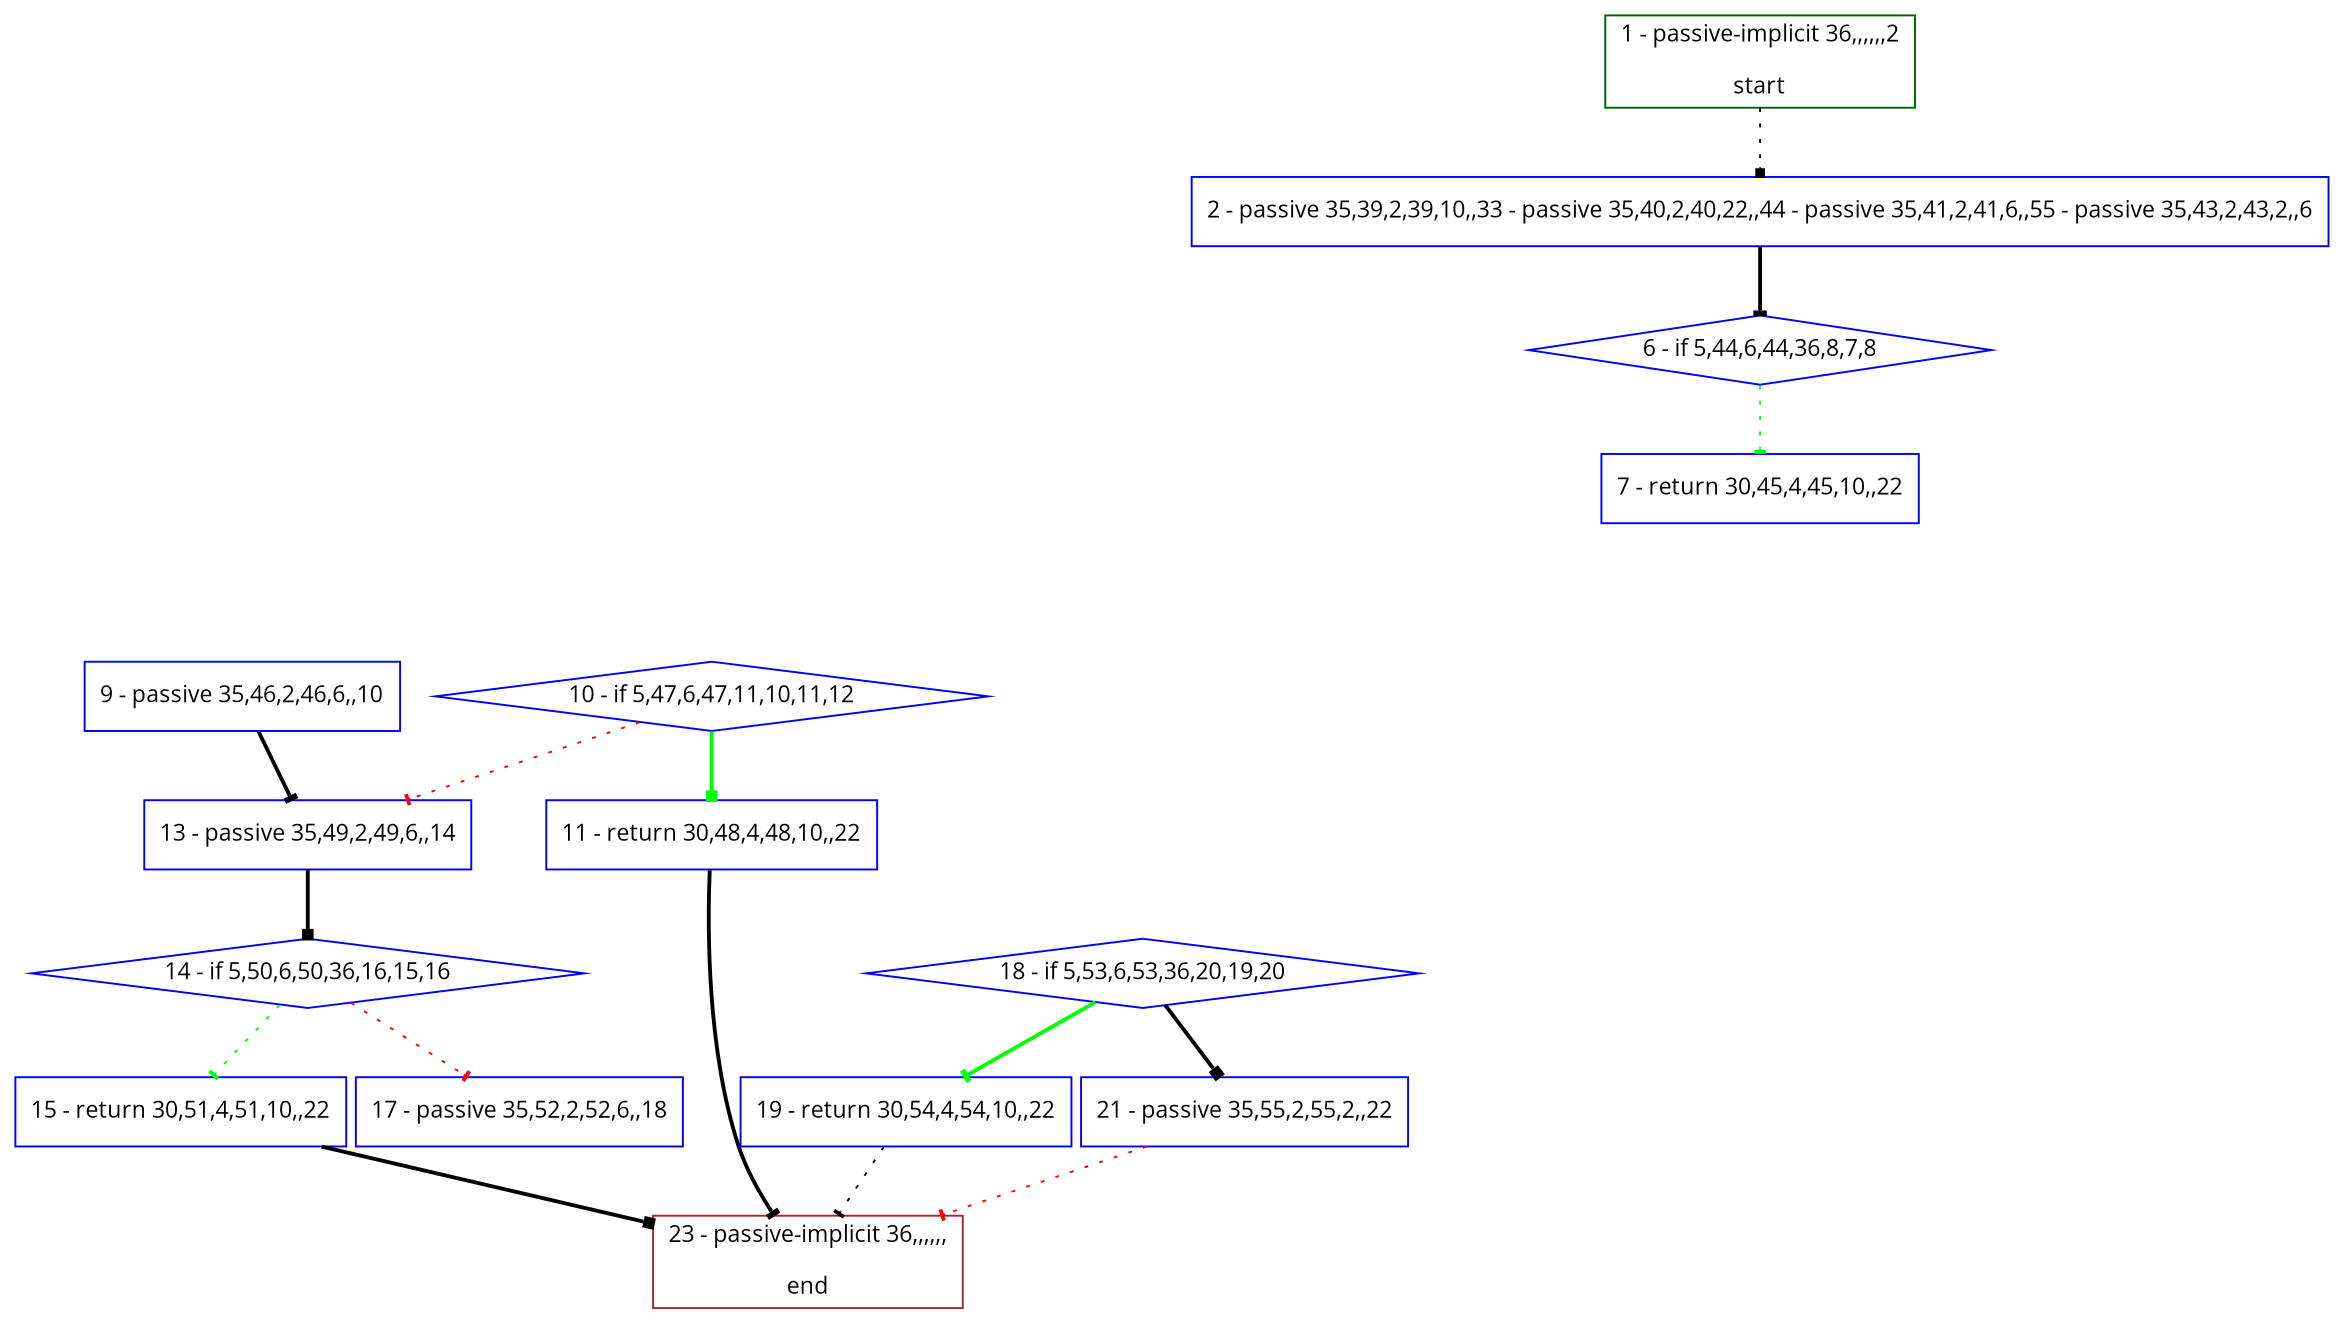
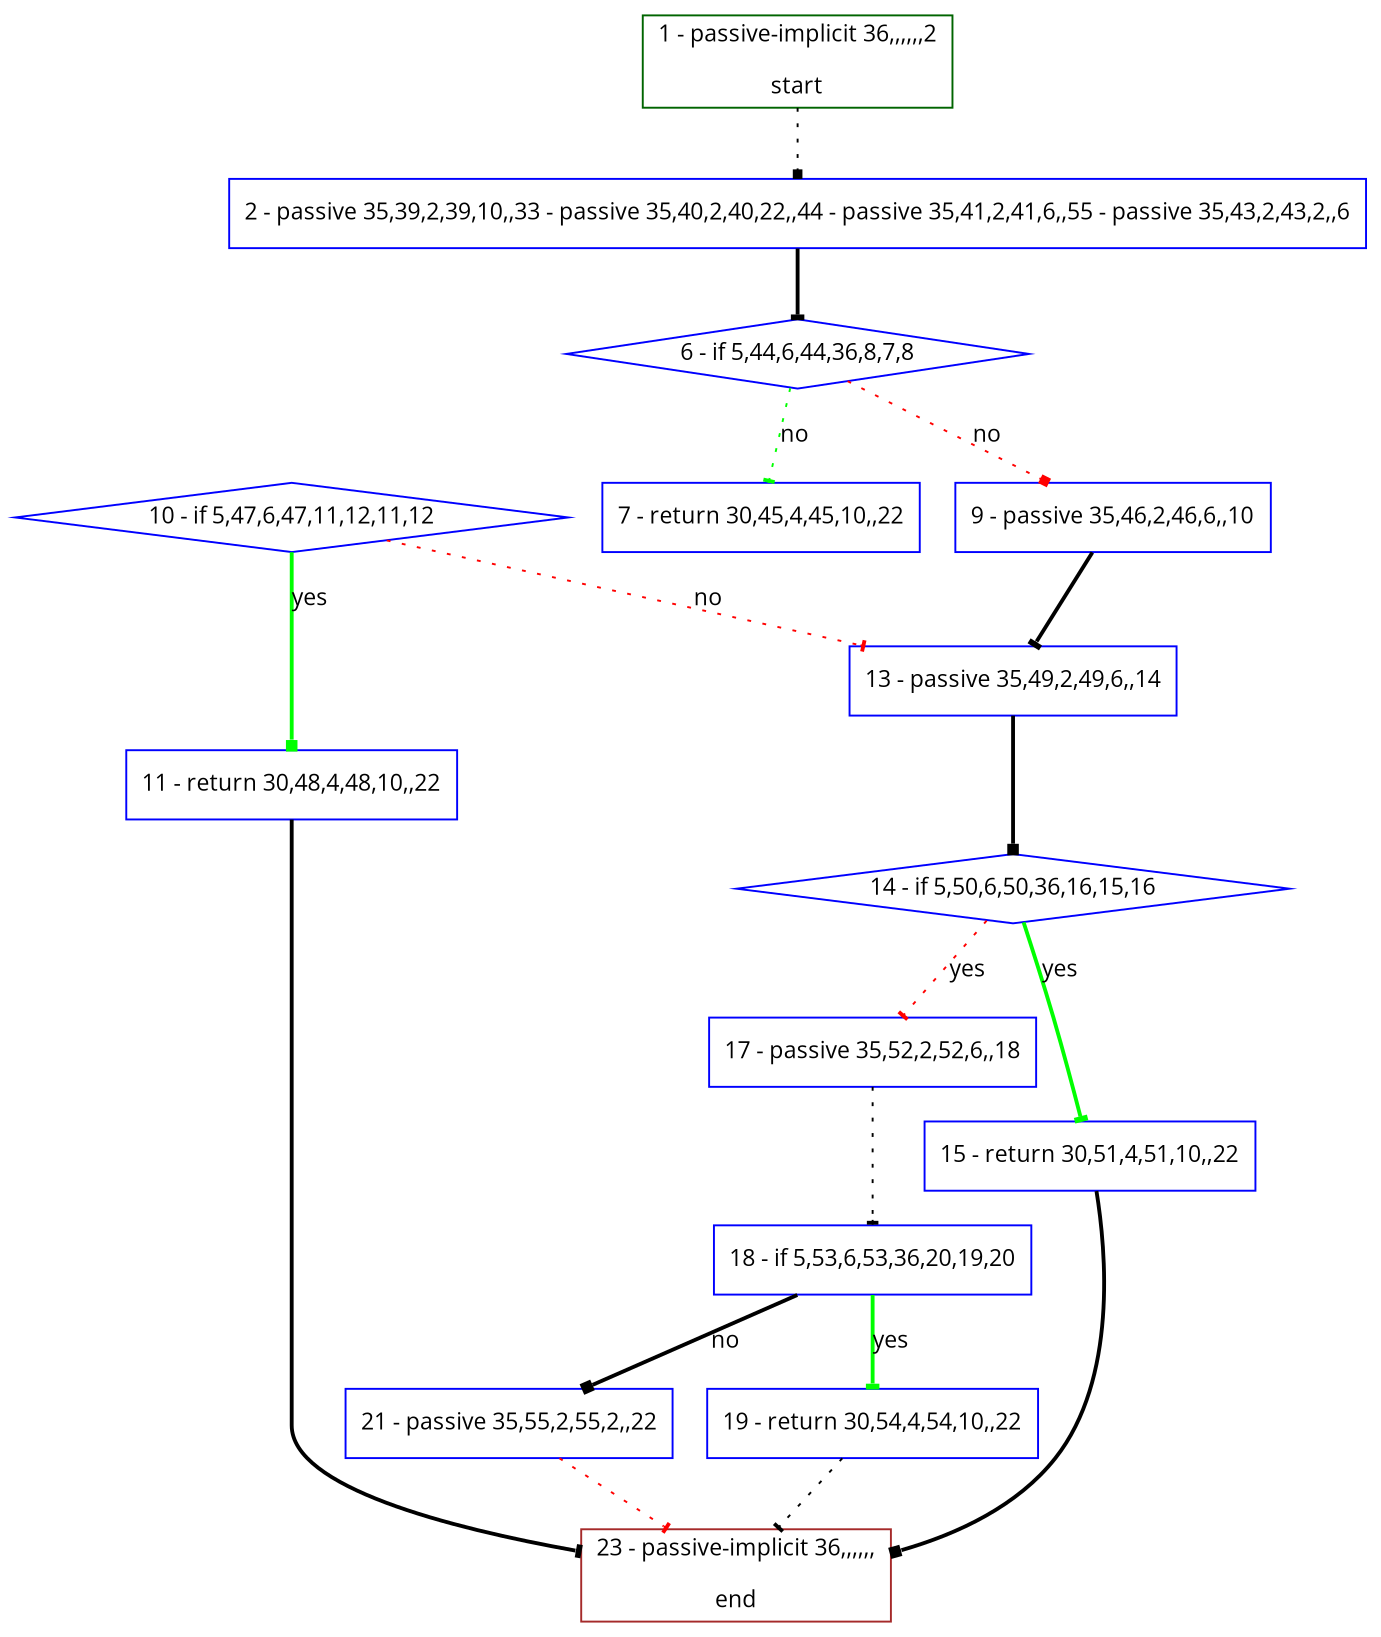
  digraph {
    bgcolor=white
    compound=true
    fillcolor="#FFFFCC"
    fontname="Open Sans"
    fontsize=12
    pack=true
    packmode=clust
    style="rounded,filled"
    node [color="#0000ff" compound=true fillcolor="#ffffff" fixedsize=false fontname="Open Sans" fontsize=12 node_initialized=no shape=box style=filled]
    edge [arrowhead=tee arrowsize=0.5 arrowtail=none color="#000000" compound=true dir=forward fontcolor=black fontname="Open Sans" fontsize=12 style=dotted]
    n1 [label="2 - passive 35,39,2,39,10,,33 - passive 35,40,2,40,22,,44 - passive 35,41,2,41,6,,55 - passive 35,43,2,43,2,,6"]
    n2 [label="6 - if 5,44,6,44,36,8,7,8" shape=diamond]
    n3 [label="7 - return 30,45,4,45,10,,22"]
    n4 [label="9 - passive 35,46,2,46,6,,10"]
    n5 [color="#006400" label="1 - passive-implicit 36,,,,,,2\n\nstart"]
    n6 [label="13 - passive 35,49,2,49,6,,14"]
    n7 [color="#a52a2a" label="23 - passive-implicit 36,,,,,,\n\nend"]
-   n8 [label="10 - if 5,47,6,47,11,10,11,12" shape=diamond]
+   n8 [label="10 - if 5,47,6,47,11,12,11,12" shape=diamond]
    n9 [label="11 - return 30,48,4,48,10,,22"]
    n10 [label="14 - if 5,50,6,50,36,16,15,16" shape=diamond]
    n11 [label="15 - return 30,51,4,51,10,,22"]
    n12 [label="17 - passive 35,52,2,52,6,,18"]
-   n13 [label="18 - if 5,53,6,53,36,20,19,20" shape=diamond]
+   n13 [label="18 - if 5,53,6,53,36,20,19,20"]
    n14 [label="19 - return 30,54,4,54,10,,22"]
    n15 [label="21 - passive 35,55,2,55,2,,22"]
    n1 -> n2 [style=bold]
    n2 -> n3 [color="#00ff00" label=no]
+   n2 -> n4 [arrowhead=box color="#ff0000" label=no]
    n4 -> n6 [style=bold]
    n5 -> n1 [arrowhead=box]
    n6 -> n10 [arrowhead=box style=bold]
    n8 -> n6 [color="#ff0000" label=no]
    n8 -> n9 [arrowhead=box color="#00ff00" label=yes style=bold]
    n9 -> n7 [style=bold]
-   n10 -> n11 [color="#00ff00" label=yes]
-   n10 -> n12 [color="#ff0000" label=no]
+   n10 -> n11 [color="#00ff00" label=yes style=bold]
+   n10 -> n12 [color="#ff0000" label=yes]
    n11 -> n7 [arrowhead=box style=bold]
+   n12 -> n13
    n13 -> n14 [color="#00ff00" label=yes style=bold]
    n13 -> n15 [arrowhead=box label=no style=bold]
    n14 -> n7
    n15 -> n7 [color="#ff0000"]
  }
